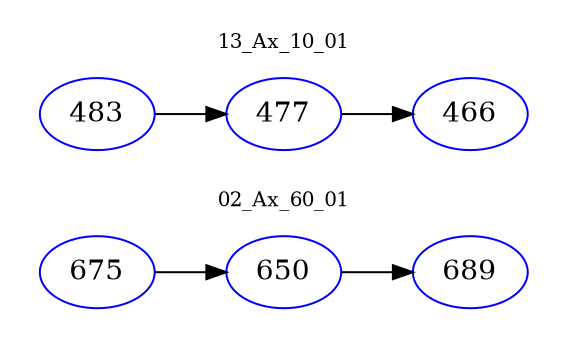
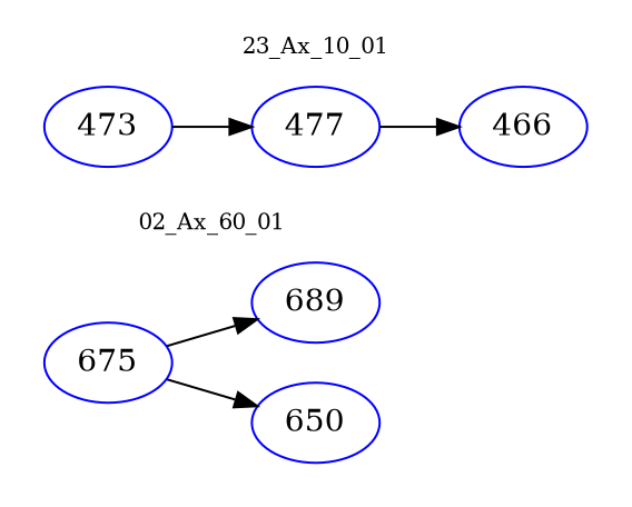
  digraph {
    rankdir=LR
    node [color=blue]
    edge [color=black]
    n1 [label=675]
    n2 [label=650]
    n3 [label=689]
    n4 [label=477]
    n5 [label=466]
-   n6 [label=483]
+   n6 [label=473]
    subgraph cluster_1 {
      color=white
      fontsize=10
      label="02_Ax_60_01"
      n1
      n2
      n3
    }
    subgraph cluster_2 {
      color=white
      fontsize=10
-     label="13_Ax_10_01"
+     label="23_Ax_10_01"
      n4
      n5
      n6
    }
    n1 -> n2
-   n2 -> n3
+   n1 -> n3
    n4 -> n5
    n6 -> n4
  }
